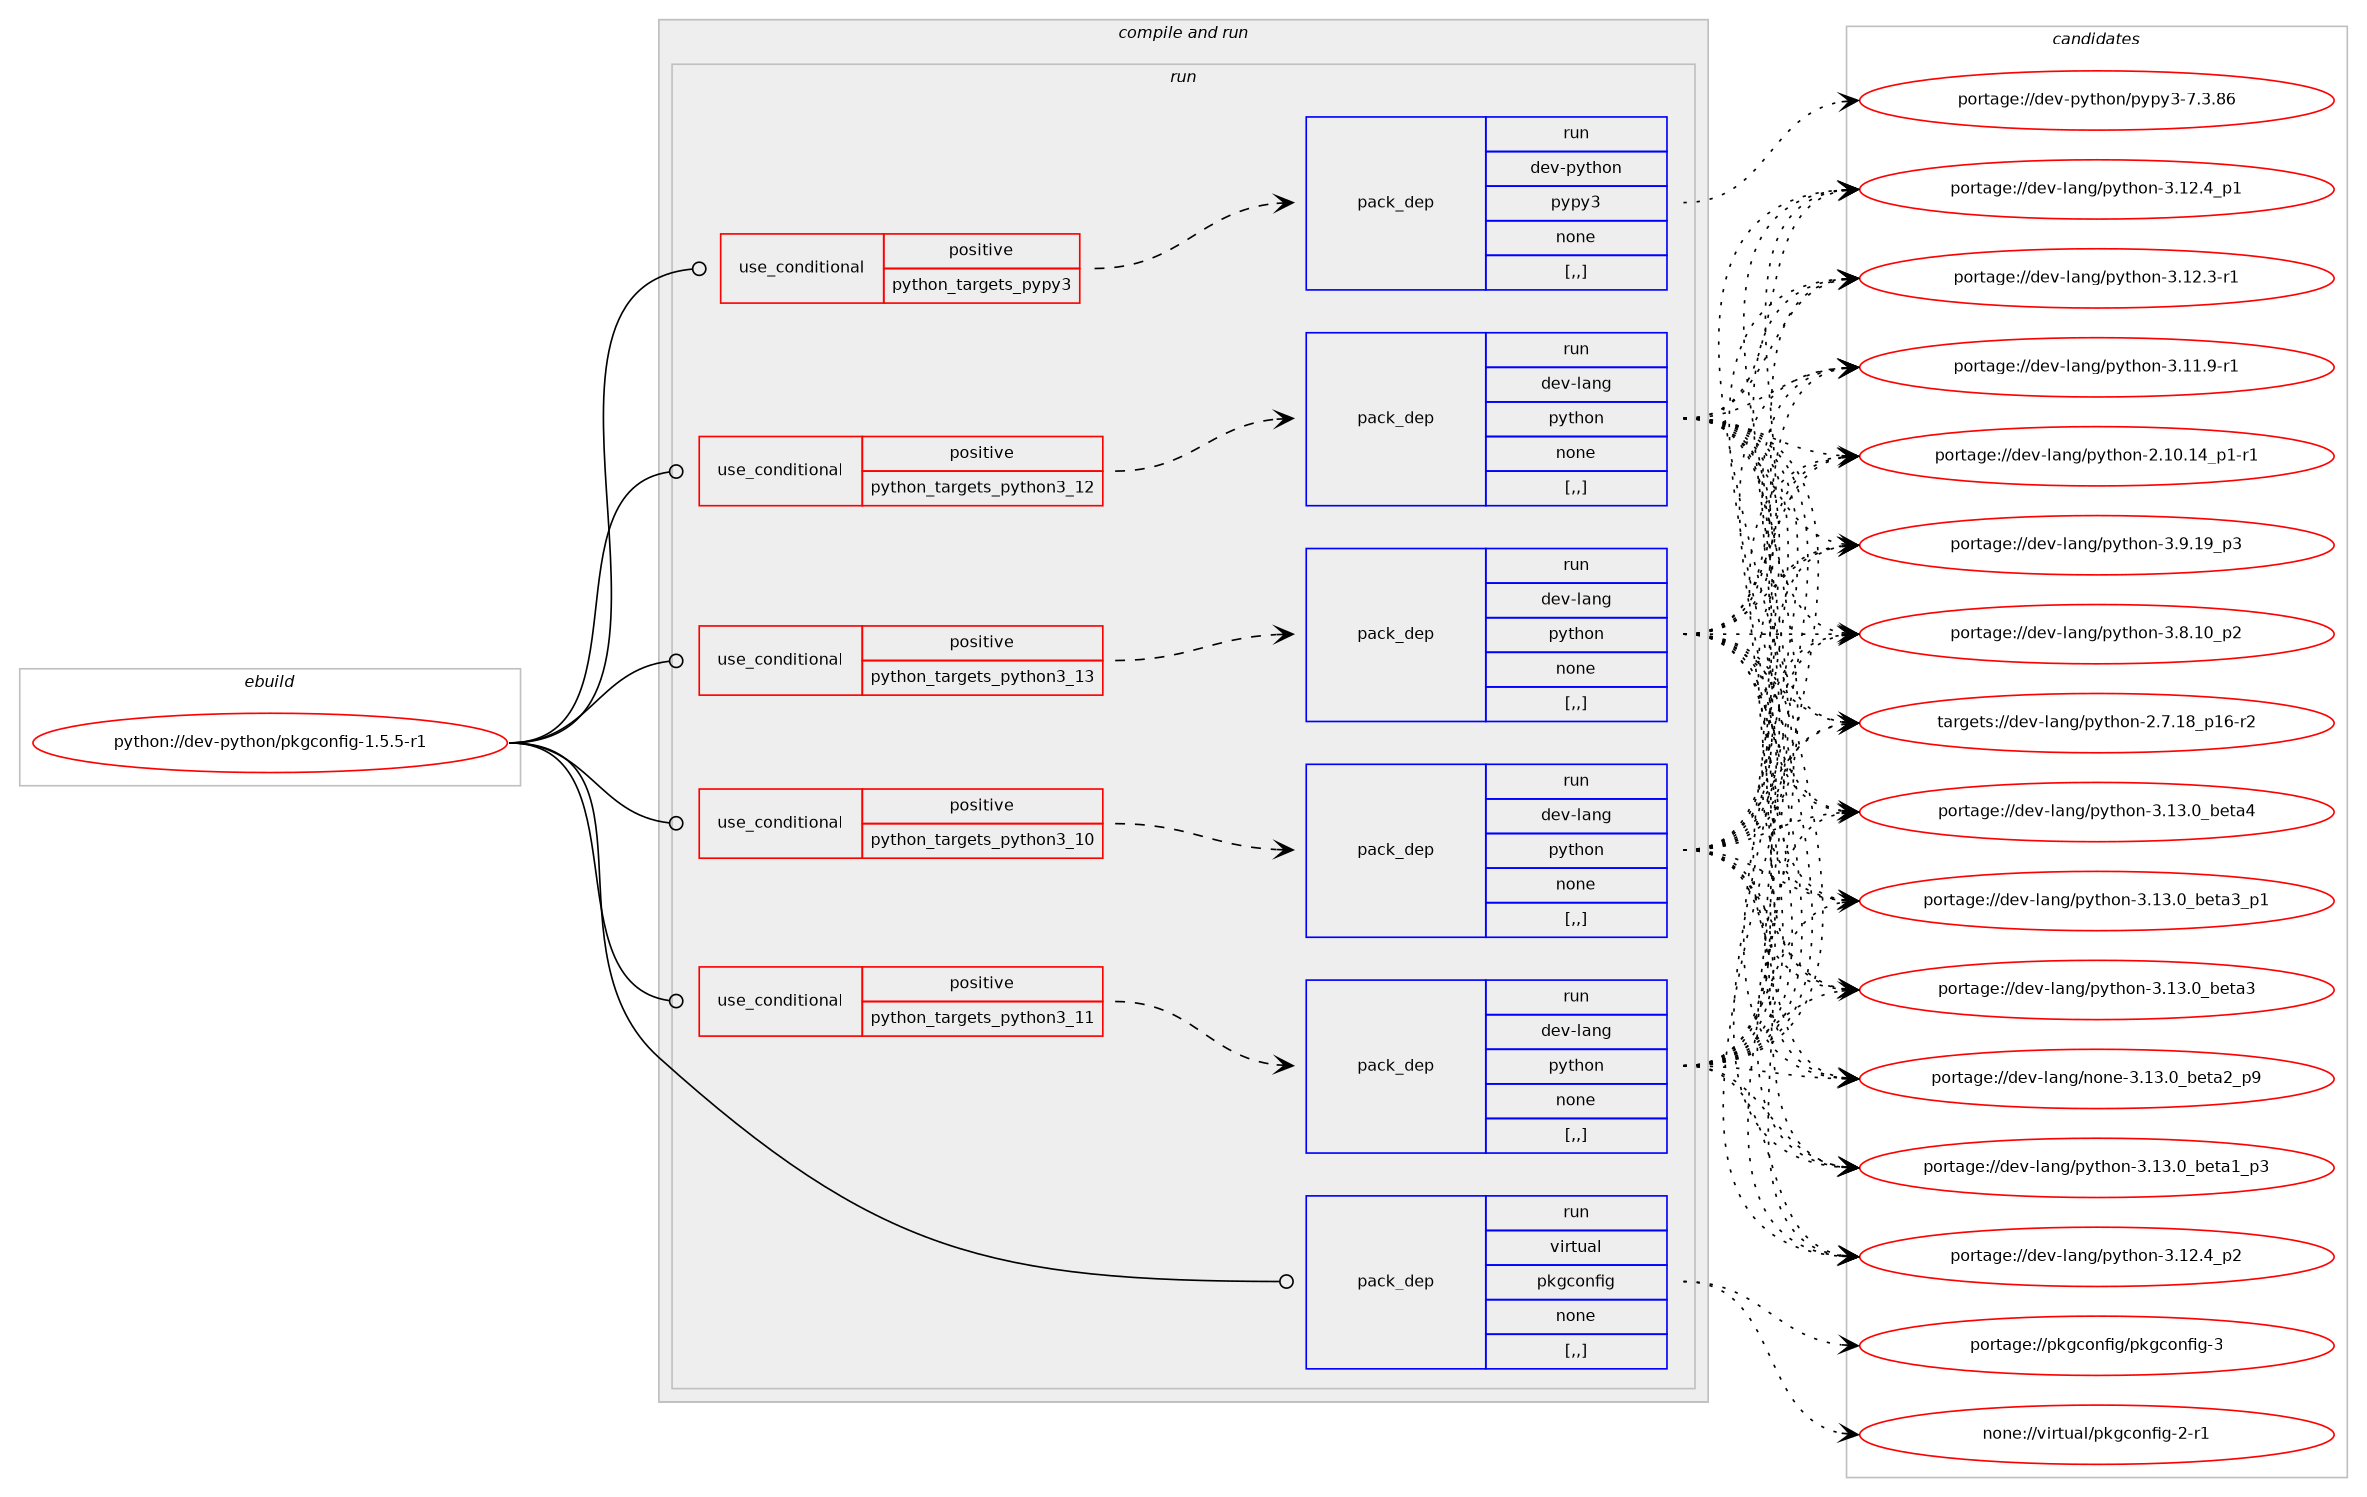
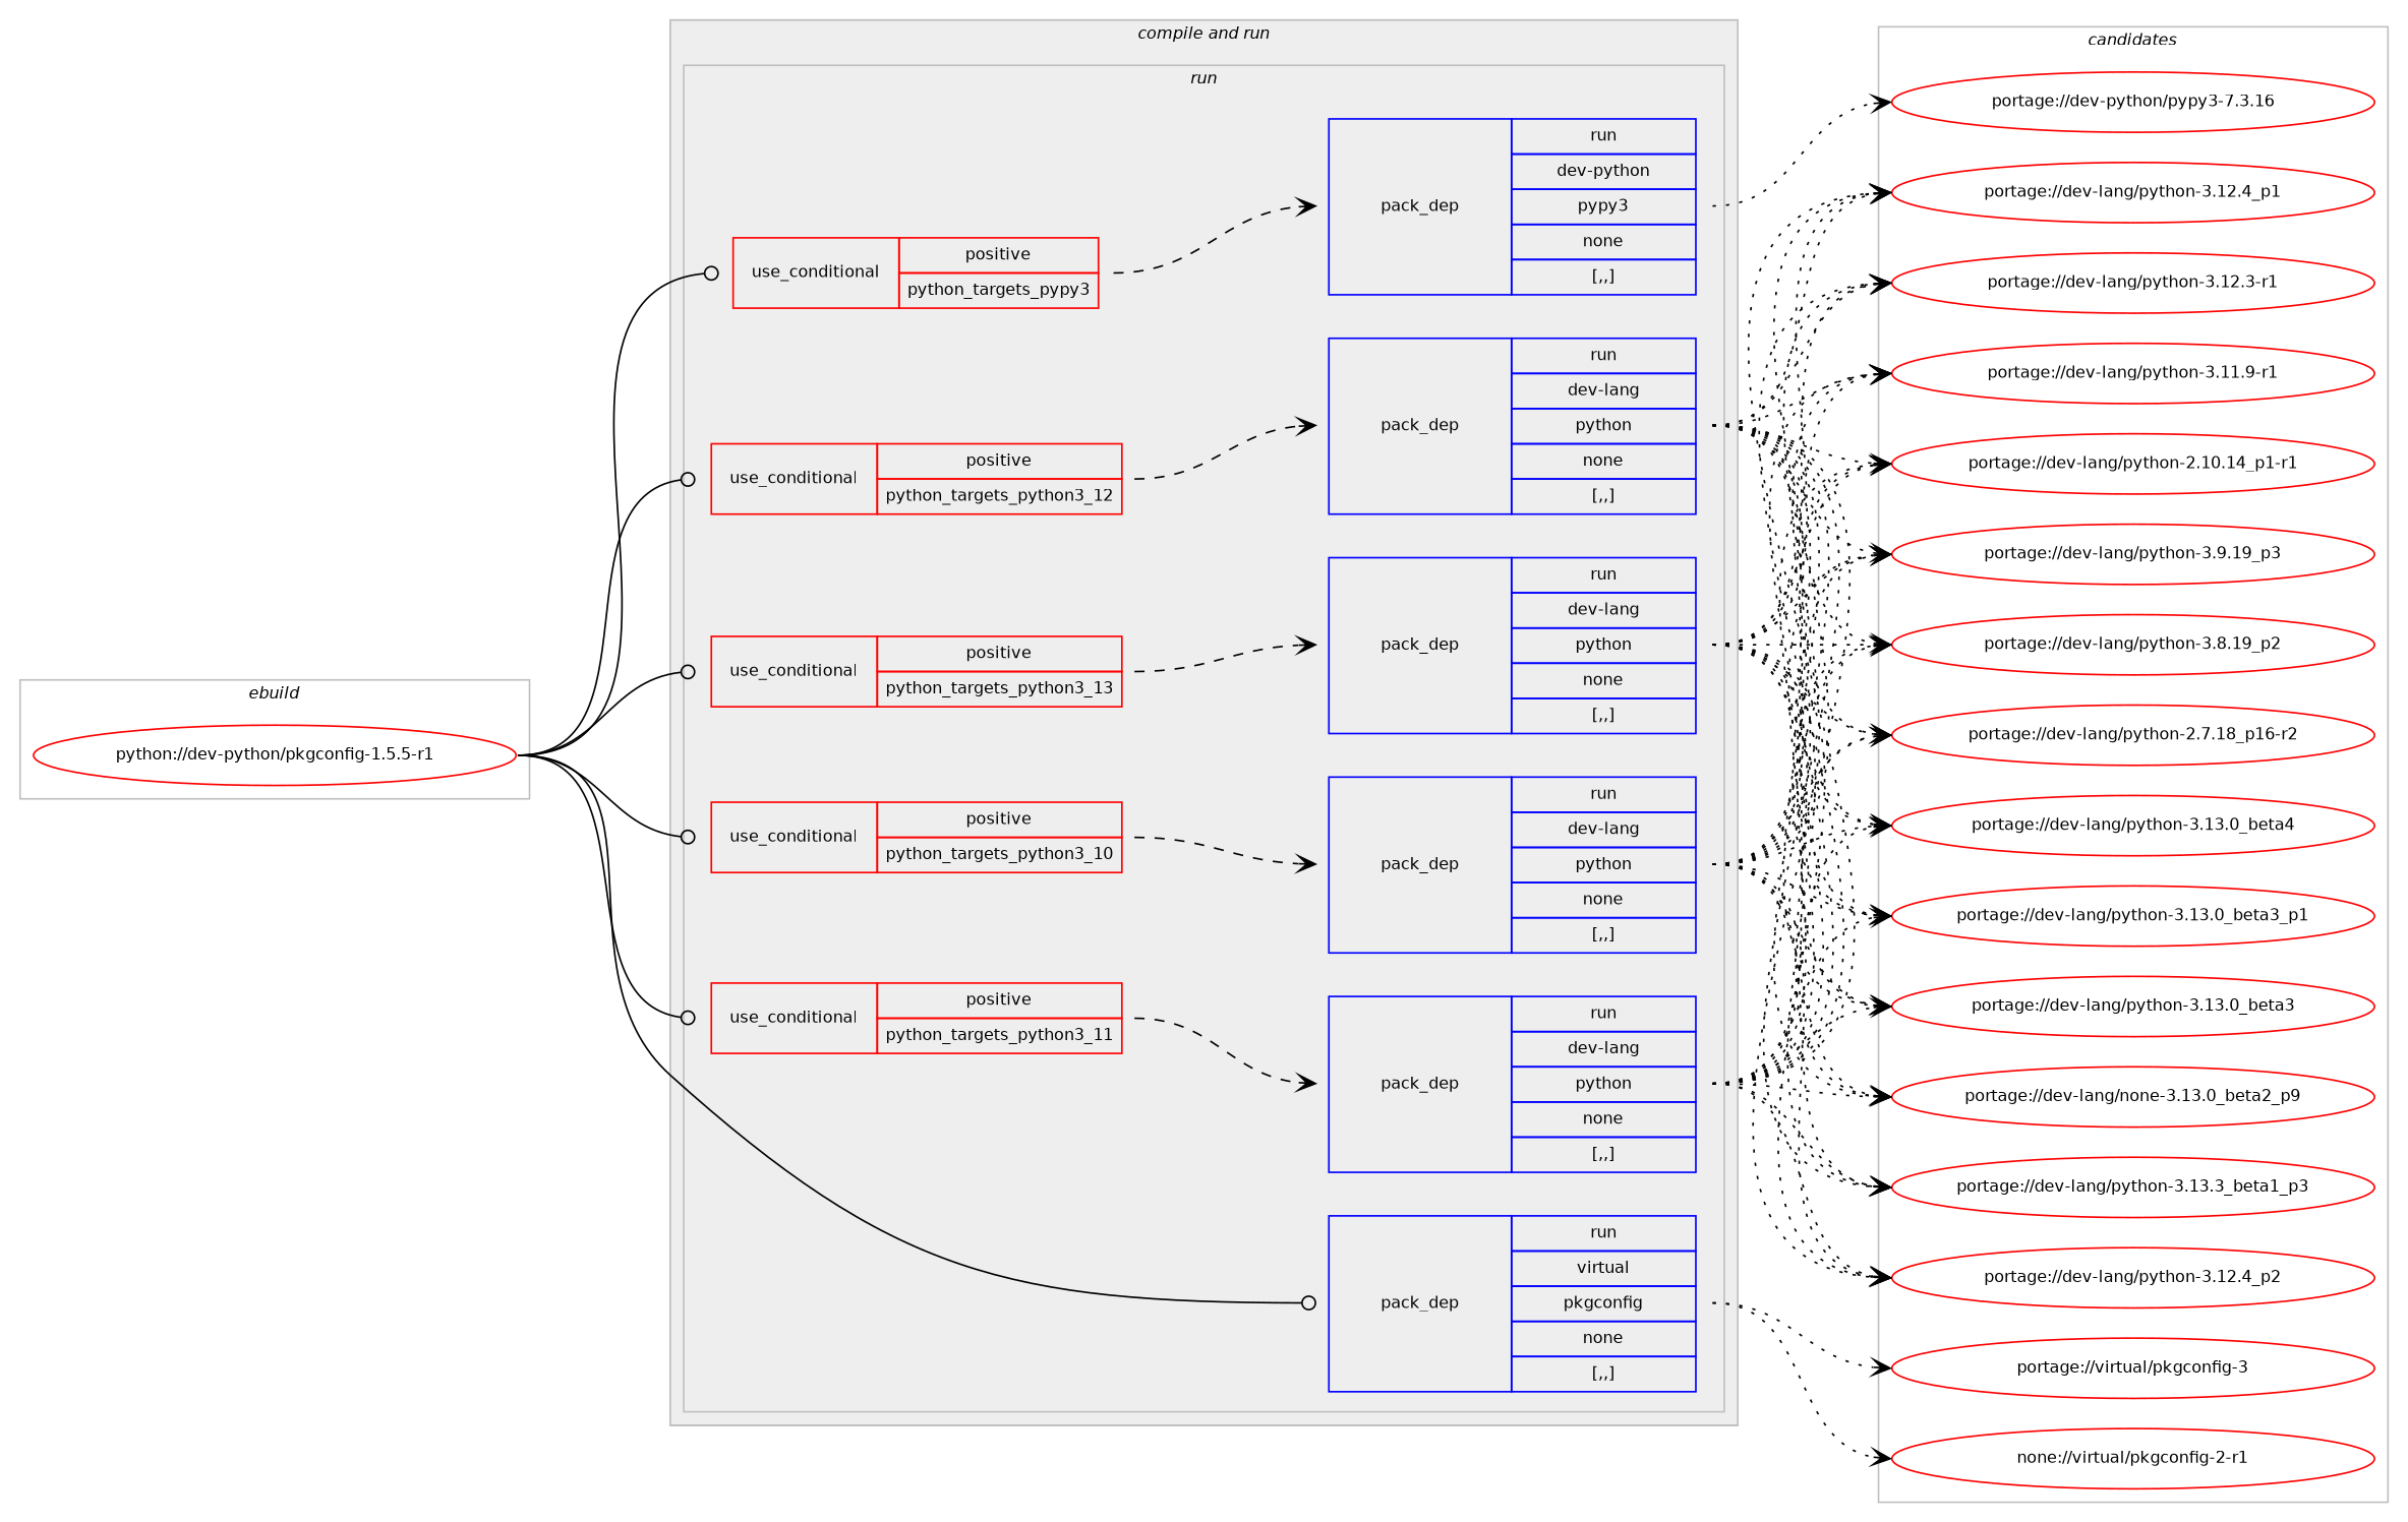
  digraph {
    compound=true
    concentrate=true
    fontname=Helvetica
    fontsize=10
    newrank=true
    rankdir=LR
    ranksep=1.5
    node [color=red fontname=Helvetica fontsize=10]
    edge [arrowhead=vee headport=w style=dotted tailport=e weight=100]
    n1 [label="python://dev-python/pkgconfig-1.5.5-r1" width=4]
    n2 [color=blue label=<<TABLE BORDER="0" CELLBORDER="1" CELLSPACING="0" CELLPADDING="4" WIDTH="220"><TR><TD ROWSPAN="6" CELLPADDING="30">pack_dep</TD></TR><TR><TD WIDTH="110">run</TD></TR><TR><TD>dev-python</TD></TR><TR><TD>pypy3</TD></TR><TR><TD>none</TD></TR><TR><TD>[,,]</TD></TR></TABLE>> shape=none]
    n3 [label=<<TABLE BORDER="0" CELLBORDER="1" CELLSPACING="0" CELLPADDING="4"><TR><TD ROWSPAN="3" CELLPADDING="10">use_conditional</TD></TR><TR><TD>positive</TD></TR><TR><TD>python_targets_pypy3</TD></TR></TABLE>> shape=none]
    n4 [color=blue label=<<TABLE BORDER="0" CELLBORDER="1" CELLSPACING="0" CELLPADDING="4" WIDTH="220"><TR><TD ROWSPAN="6" CELLPADDING="30">pack_dep</TD></TR><TR><TD WIDTH="110">run</TD></TR><TR><TD>dev-lang</TD></TR><TR><TD>python</TD></TR><TR><TD>none</TD></TR><TR><TD>[,,]</TD></TR></TABLE>> shape=none]
    n5 [label=<<TABLE BORDER="0" CELLBORDER="1" CELLSPACING="0" CELLPADDING="4"><TR><TD ROWSPAN="3" CELLPADDING="10">use_conditional</TD></TR><TR><TD>positive</TD></TR><TR><TD>python_targets_python3_10</TD></TR></TABLE>> shape=none]
    n6 [color=blue label=<<TABLE BORDER="0" CELLBORDER="1" CELLSPACING="0" CELLPADDING="4" WIDTH="220"><TR><TD ROWSPAN="6" CELLPADDING="30">pack_dep</TD></TR><TR><TD WIDTH="110">run</TD></TR><TR><TD>dev-lang</TD></TR><TR><TD>python</TD></TR><TR><TD>none</TD></TR><TR><TD>[,,]</TD></TR></TABLE>> shape=none]
    n7 [label=<<TABLE BORDER="0" CELLBORDER="1" CELLSPACING="0" CELLPADDING="4"><TR><TD ROWSPAN="3" CELLPADDING="10">use_conditional</TD></TR><TR><TD>positive</TD></TR><TR><TD>python_targets_python3_11</TD></TR></TABLE>> shape=none]
    n8 [color=blue label=<<TABLE BORDER="0" CELLBORDER="1" CELLSPACING="0" CELLPADDING="4" WIDTH="220"><TR><TD ROWSPAN="6" CELLPADDING="30">pack_dep</TD></TR><TR><TD WIDTH="110">run</TD></TR><TR><TD>dev-lang</TD></TR><TR><TD>python</TD></TR><TR><TD>none</TD></TR><TR><TD>[,,]</TD></TR></TABLE>> shape=none]
    n9 [label=<<TABLE BORDER="0" CELLBORDER="1" CELLSPACING="0" CELLPADDING="4"><TR><TD ROWSPAN="3" CELLPADDING="10">use_conditional</TD></TR><TR><TD>positive</TD></TR><TR><TD>python_targets_python3_12</TD></TR></TABLE>> shape=none]
    n10 [color=blue label=<<TABLE BORDER="0" CELLBORDER="1" CELLSPACING="0" CELLPADDING="4" WIDTH="220"><TR><TD ROWSPAN="6" CELLPADDING="30">pack_dep</TD></TR><TR><TD WIDTH="110">run</TD></TR><TR><TD>dev-lang</TD></TR><TR><TD>python</TD></TR><TR><TD>none</TD></TR><TR><TD>[,,]</TD></TR></TABLE>> shape=none]
    n11 [label=<<TABLE BORDER="0" CELLBORDER="1" CELLSPACING="0" CELLPADDING="4"><TR><TD ROWSPAN="3" CELLPADDING="10">use_conditional</TD></TR><TR><TD>positive</TD></TR><TR><TD>python_targets_python3_13</TD></TR></TABLE>> shape=none]
    n12 [color=blue label=<<TABLE BORDER="0" CELLBORDER="1" CELLSPACING="0" CELLPADDING="4" WIDTH="220"><TR><TD ROWSPAN="6" CELLPADDING="30">pack_dep</TD></TR><TR><TD WIDTH="110">run</TD></TR><TR><TD>virtual</TD></TR><TR><TD>pkgconfig</TD></TR><TR><TD>none</TD></TR><TR><TD>[,,]</TD></TR></TABLE>> shape=none]
-   n13 [label="portage://dev-python/pypy3-7.3.86" width=4]
+   n13 [label="portage://dev-python/pypy3-7.3.16" width=4]
    n14 [label="portage://dev-lang/python-3.13.0_beta4" width=4]
    n15 [label="portage://dev-lang/python-3.13.0_beta3_p1" width=4]
    n16 [label="portage://dev-lang/python-3.13.0_beta3" width=4]
    n17 [label="portage://dev-lang/none-3.13.0_beta2_p9" width=4]
-   n18 [label="portage://dev-lang/python-3.13.0_beta1_p3" width=4]
+   n18 [label="portage://dev-lang/python-3.13.3_beta1_p3" width=4]
    n19 [label="portage://dev-lang/python-3.12.4_p2" width=4]
    n20 [label="portage://dev-lang/python-3.12.4_p1" width=4]
    n21 [label="portage://dev-lang/python-3.12.3-r1" width=4]
    n22 [label="portage://dev-lang/python-3.11.9-r1" width=4]
    n23 [label="portage://dev-lang/python-2.10.14_p1-r1" width=4]
    n24 [label="portage://dev-lang/python-3.9.19_p3" width=4]
-   n25 [label="portage://dev-lang/python-3.8.10_p2" width=4]
-   n26 [label="targets://dev-lang/python-2.7.18_p16-r2" width=4]
-   n27 [label="portage://pkgconfig/pkgconfig-3" width=4]
+   n25 [label="portage://dev-lang/python-3.8.19_p2" width=4]
+   n26 [label="portage://dev-lang/python-2.7.18_p16-r2" width=4]
+   n27 [label="portage://virtual/pkgconfig-3" width=4]
    n28 [label="none://virtual/pkgconfig-2-r1" width=4]
    subgraph cluster_1 {
      color=gray
      label=<<i>ebuild</i>>
      n1
    }
    subgraph cluster_2 {
      color=gray
      label=<<i>dependencies</i>>
      subgraph cluster_3 {
        color=gray
        fillcolor="#eeeeee"
        label=<<i>compile</i>>
        style=filled
      }
      subgraph cluster_4 {
        color=gray
        fillcolor="#eeeeee"
        label=<<i>compile and run</i>>
        style=filled
      }
      subgraph cluster_5 {
        color=gray
        fillcolor="#eeeeee"
        label=<<i>run</i>>
        style=filled
        subgraph sub_6 {
          color=gray
          fillcolor="#eeeeee"
          label=<<i>run</i>>
          style=filled
          n3
          subgraph sub_7 {
            color=gray
            fillcolor="#eeeeee"
            label=<<i>run</i>>
            style=filled
            n2
          }
        }
        subgraph sub_8 {
          color=gray
          fillcolor="#eeeeee"
          label=<<i>run</i>>
          style=filled
          n5
          subgraph sub_9 {
            color=gray
            fillcolor="#eeeeee"
            label=<<i>run</i>>
            style=filled
            n4
          }
        }
        subgraph sub_10 {
          color=gray
          fillcolor="#eeeeee"
          label=<<i>run</i>>
          style=filled
          n7
          subgraph sub_11 {
            color=gray
            fillcolor="#eeeeee"
            label=<<i>run</i>>
            style=filled
            n6
          }
        }
        subgraph sub_12 {
          color=gray
          fillcolor="#eeeeee"
          label=<<i>run</i>>
          style=filled
          n9
          subgraph sub_13 {
            color=gray
            fillcolor="#eeeeee"
            label=<<i>run</i>>
            style=filled
            n8
          }
        }
        subgraph sub_14 {
          color=gray
          fillcolor="#eeeeee"
          label=<<i>run</i>>
          style=filled
          n11
          subgraph sub_15 {
            color=gray
            fillcolor="#eeeeee"
            label=<<i>run</i>>
            style=filled
            n10
          }
        }
        subgraph sub_16 {
          color=gray
          fillcolor="#eeeeee"
          label=<<i>run</i>>
          style=filled
          n12
        }
      }
    }
    subgraph cluster_17 {
      color=gray
      label=<<i>candidates</i>>
      rank=same
      subgraph sub_18 {
        color=black
        label=<<i>candidates</i>>
        nodesep=1
        rank=same
        n13
      }
      subgraph sub_19 {
        color=black
        label=<<i>candidates</i>>
        nodesep=1
        rank=same
        n14
        n15
        n16
        n17
        n18
        n19
        n20
        n21
        n22
        n23
        n24
        n25
        n26
      }
      subgraph sub_20 {
        color=black
        label=<<i>candidates</i>>
        nodesep=1
        rank=same
        n14
        n15
        n16
        n17
        n18
        n19
        n20
        n21
        n22
        n23
        n24
        n25
        n26
      }
      subgraph sub_21 {
        color=black
        label=<<i>candidates</i>>
        nodesep=1
        rank=same
        n14
        n15
        n16
        n17
        n18
        n19
        n20
        n21
        n22
        n23
        n24
        n25
        n26
      }
      subgraph sub_22 {
        color=black
        label=<<i>candidates</i>>
        nodesep=1
        rank=same
        n14
        n15
        n16
        n17
        n18
        n19
        n20
        n21
        n22
        n23
        n24
        n25
        n26
      }
      subgraph sub_23 {
        color=black
        label=<<i>candidates</i>>
        nodesep=1
        rank=same
        n27
        n28
      }
    }
    n1 -> n3 [arrowhead=odot style=solid weight=20]
    n1 -> n5 [arrowhead=odot style=solid weight=20]
    n1 -> n7 [arrowhead=odot style=solid weight=20]
    n1 -> n9 [arrowhead=odot style=solid weight=20]
    n1 -> n11 [arrowhead=odot style=solid weight=20]
    n1 -> n12 [arrowhead=odot style=solid weight=20]
    n2 -> n13
    n3 -> n2 [style=dashed weight=20]
    n4 -> n14
    n4 -> n15
    n4 -> n16
    n4 -> n17
    n4 -> n18
    n4 -> n19
    n4 -> n20
    n4 -> n21
    n4 -> n22
    n4 -> n23
    n4 -> n24
    n4 -> n25
    n4 -> n26
    n5 -> n4 [style=dashed weight=20]
    n6 -> n14
    n6 -> n15
    n6 -> n16
    n6 -> n17
    n6 -> n18
    n6 -> n19
    n6 -> n20
    n6 -> n21
    n6 -> n22
    n6 -> n23
    n6 -> n24
    n6 -> n25
    n6 -> n26
    n7 -> n6 [style=dashed weight=20]
    n8 -> n14
    n8 -> n15
    n8 -> n16
    n8 -> n17
    n8 -> n18
    n8 -> n19
    n8 -> n20
    n8 -> n21
    n8 -> n22
    n8 -> n23
    n8 -> n24
    n8 -> n25
    n8 -> n26
    n9 -> n8 [style=dashed weight=20]
    n10 -> n14
    n10 -> n15
    n10 -> n16
    n10 -> n17
    n10 -> n18
    n10 -> n19
    n10 -> n20
    n10 -> n21
    n10 -> n22
    n10 -> n23
    n10 -> n24
    n10 -> n25
    n10 -> n26
    n11 -> n10 [style=dashed weight=20]
    n12 -> n27
    n12 -> n28
  }
